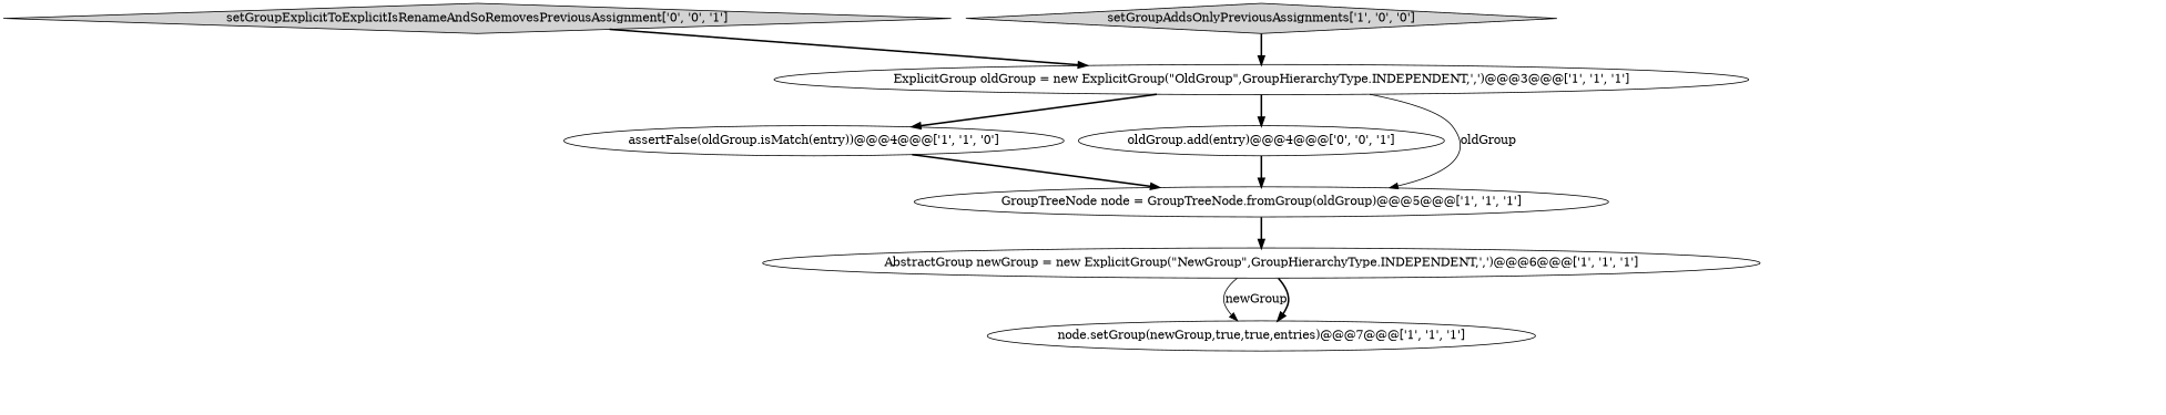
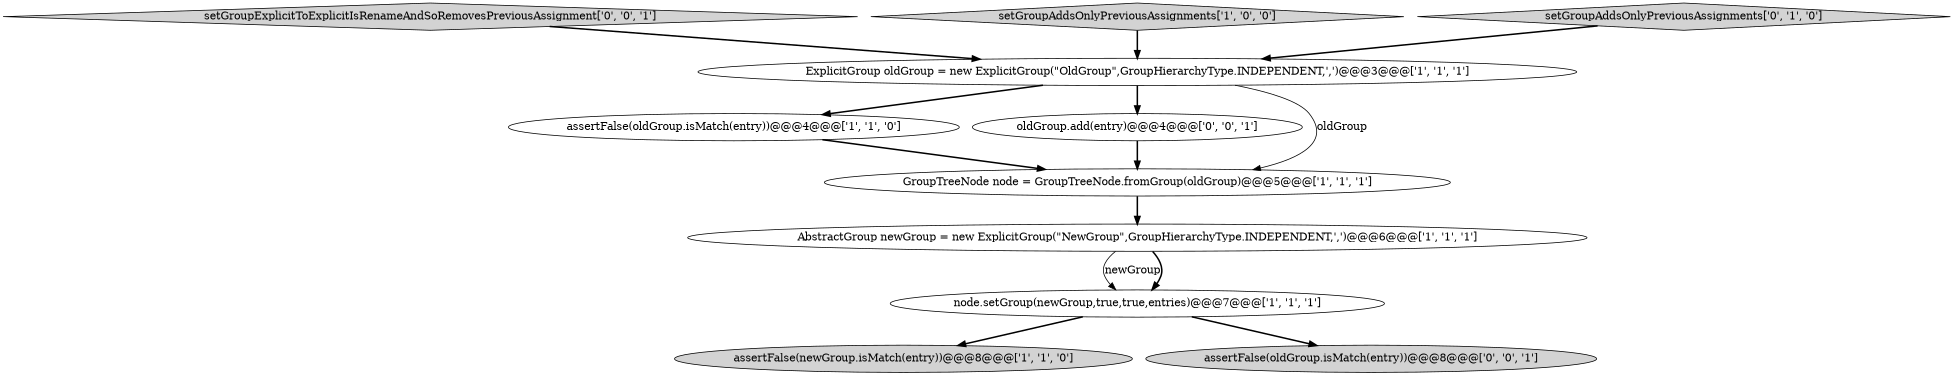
  digraph {
    node [fillcolor=white shape=ellipse style=filled]
    edge [style=bold]
    n1 [label="ExplicitGroup oldGroup = new ExplicitGroup(\"OldGroup\",GroupHierarchyType.INDEPENDENT,',')@@@3@@@['1', '1', '1']"]
    n2 [label="assertFalse(oldGroup.isMatch(entry))@@@4@@@['1', '1', '0']"]
    n3 [label="oldGroup.add(entry)@@@4@@@['0', '0', '1']"]
    n4 [label="GroupTreeNode node = GroupTreeNode.fromGroup(oldGroup)@@@5@@@['1', '1', '1']"]
    n5 [label="AbstractGroup newGroup = new ExplicitGroup(\"NewGroup\",GroupHierarchyType.INDEPENDENT,',')@@@6@@@['1', '1', '1']"]
    n6 [label="node.setGroup(newGroup,true,true,entries)@@@7@@@['1', '1', '1']"]
+   n7 [fillcolor=lightgray label="assertFalse(newGroup.isMatch(entry))@@@8@@@['1', '1', '0']"]
+   n8 [fillcolor=lightgray label="assertFalse(oldGroup.isMatch(entry))@@@8@@@['0', '0', '1']"]
    n9 [fillcolor=lightgray label="setGroupExplicitToExplicitIsRenameAndSoRemovesPreviousAssignment['0', '0', '1']" shape=diamond]
    n10 [fillcolor=lightgray label="setGroupAddsOnlyPreviousAssignments['1', '0', '0']" shape=diamond]
+   n11 [fillcolor=lightgray label="setGroupAddsOnlyPreviousAssignments['0', '1', '0']" shape=diamond]
    n1 -> n2
    n1 -> n3
    n1 -> n4 [label=oldGroup style=solid]
    n2 -> n4
    n3 -> n4
    n4 -> n5
    n5 -> n6 [label=newGroup style=solid]
    n5 -> n6
+   n6 -> n7
+   n6 -> n8
    n9 -> n1
    n10 -> n1
+   n11 -> n1
  }
